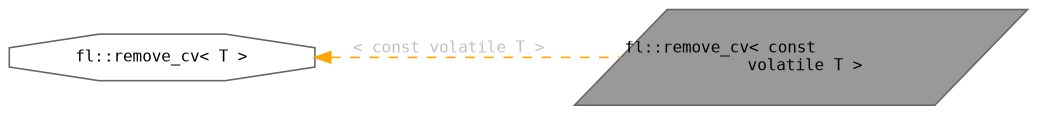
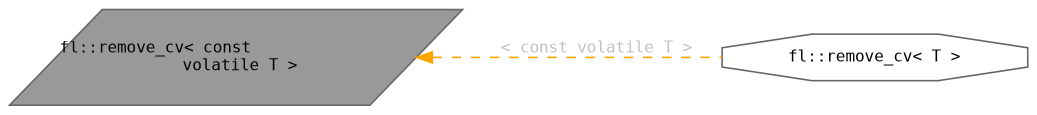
  digraph {
    rankdir=LR
    fontname="DejaVu Sans Mono"
    node [color=gray40 fontname="DejaVu Sans Mono" fontsize=10 style=filled]
    n1 [fillcolor=grey60 fontcolor=black height=0.2 label="fl::remove_cv\< const\l volatile T \>" shape=parallelogram width=0.4]
    n2 [fillcolor=white height=0.2 label="fl::remove_cv\< T \>" shape=octagon width=0.4]
-   n2 -> n1 [color=orange dir=back fontcolor=grey fontname="DejaVu Sans Mono" fontsize=10 label=" \< const volatile T \>" labelfontname=Helvetica labelfontsize=10 style=dashed]
+   n1 -> n2 [color=orange dir=back fontcolor=grey fontname="DejaVu Sans Mono" fontsize=10 label=" \< const volatile T \>" labelfontname=Helvetica labelfontsize=10 style=dashed]
  }
